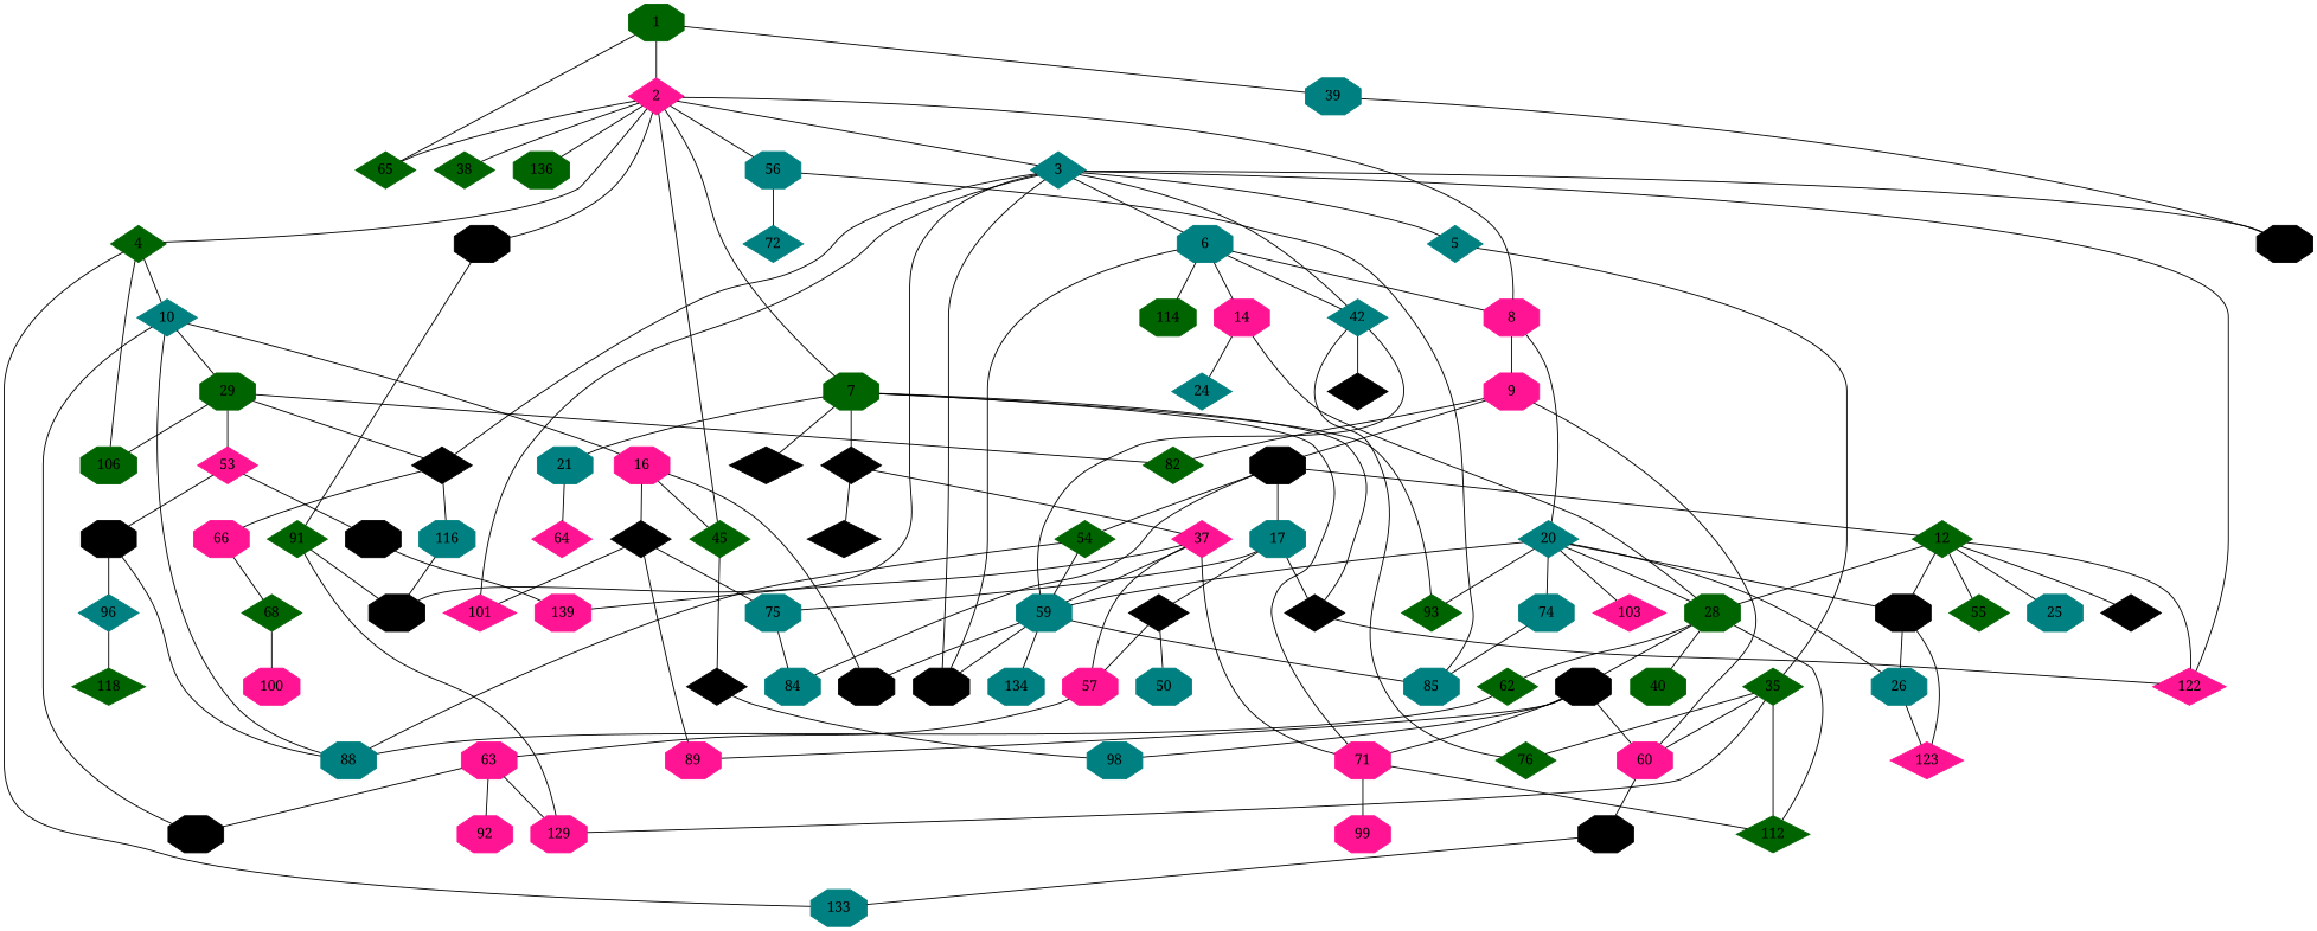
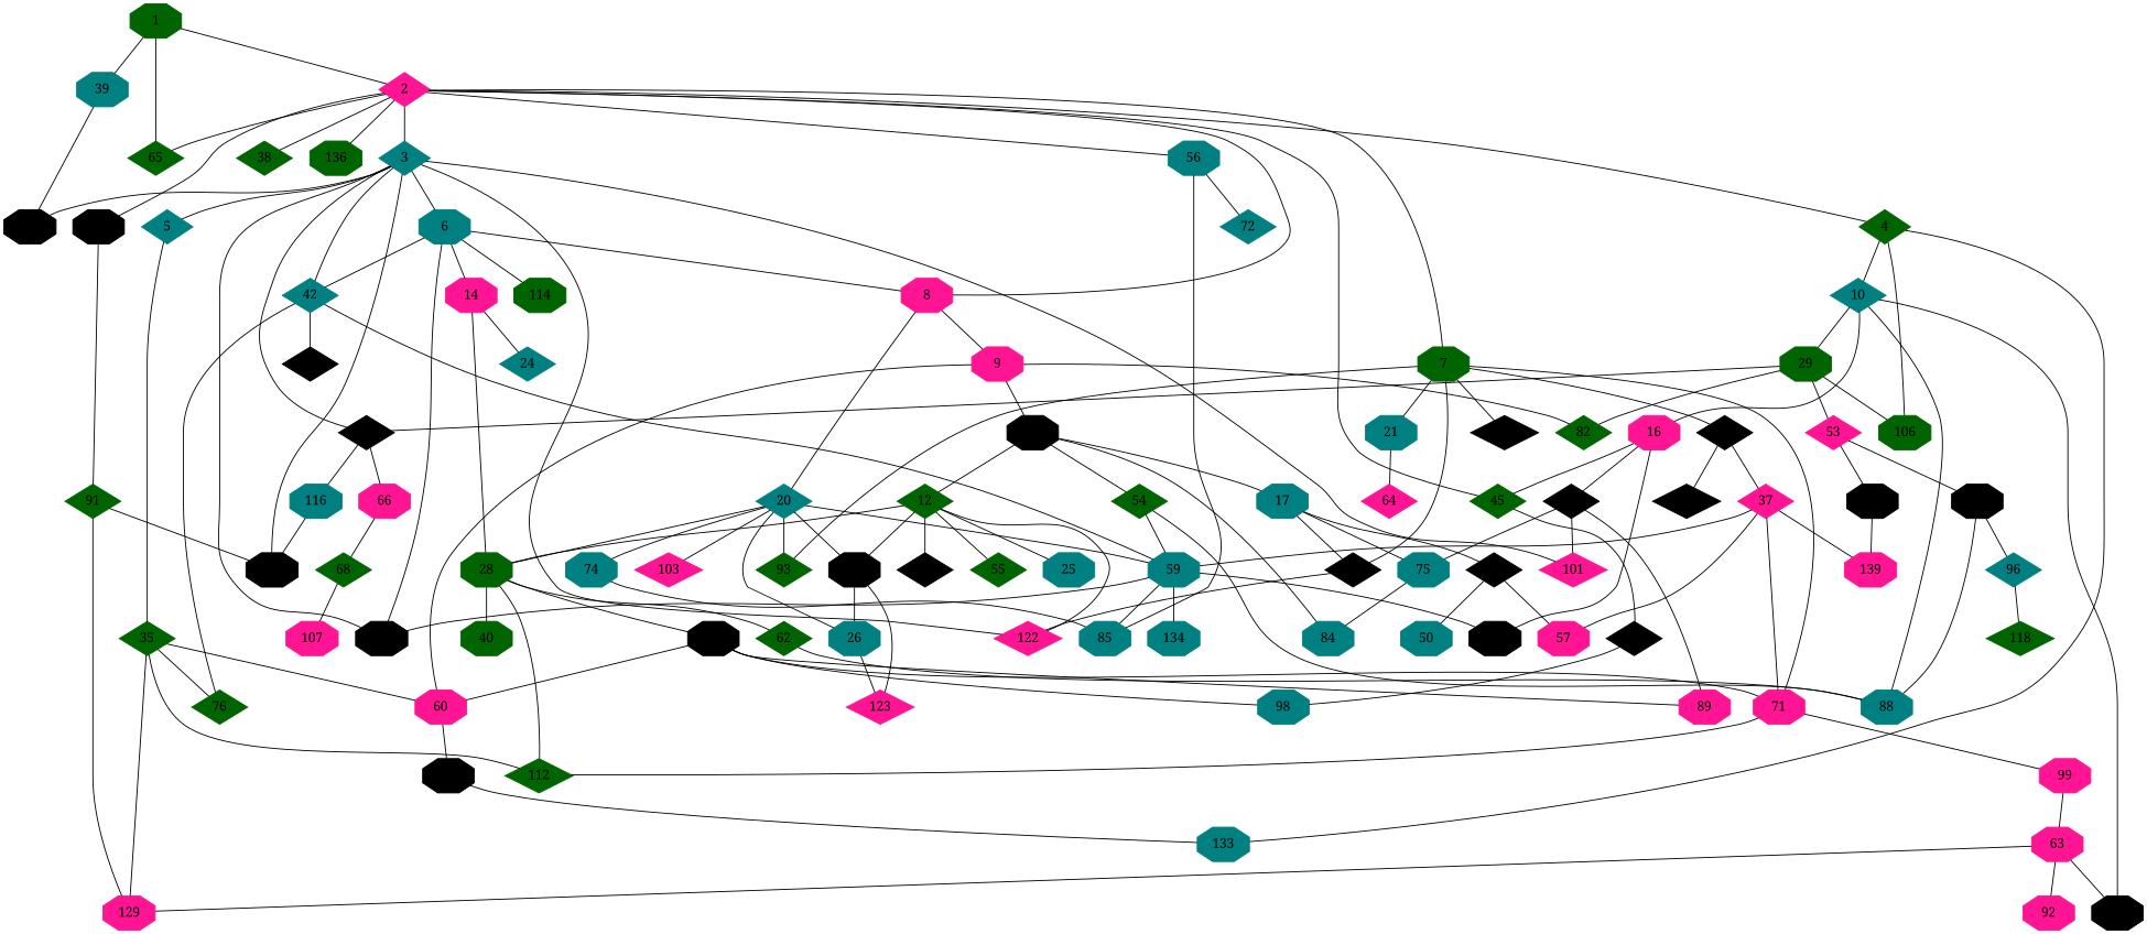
  graph {
    fontname="Noto Serif"
    node [color=teal fontname="Noto Serif" shape=octagon style=filled]
    edge [fontname="Noto Serif"]
    2 [color=deeppink shape=diamond super="+32"]
    65 [color=darkgreen shape=diamond]
    3 [shape=diamond super="+47+102+41"]
    4 [color=darkgreen shape=diamond super="+13"]
    7 [color=darkgreen super="+97"]
    8 [color=deeppink]
    38 [color=darkgreen shape=diamond]
    44 [color=black]
    45 [color=darkgreen shape=diamond]
    56
    136 [color=darkgreen]
    1 [color=darkgreen]
    39
    108 [color=black super="+109"]
    5 [shape=diamond super="+78"]
    6
    42 [shape=diamond super="+121+49"]
    58 [color=black shape=diamond]
    101 [color=deeppink shape=diamond]
    111 [color=black]
    122 [color=deeppink shape=diamond super="+135+138"]
    125 [color=black]
    10 [shape=diamond]
    106 [color=darkgreen]
    133
    18 [color=black shape=diamond]
    21
    51 [color=black shape=diamond]
    71 [color=deeppink super="+132"]
    93 [color=darkgreen shape=diamond]
    120 [color=black shape=diamond]
    9 [color=deeppink]
    20 [shape=diamond super="+48+104+22"]
    91 [color=darkgreen shape=diamond super="+137"]
    73 [color=black shape=diamond super="+86"]
    72 [shape=diamond]
    85 [super="+113"]
    35 [color=darkgreen shape=diamond super="+70"]
    14 [color=deeppink super="+19"]
    114 [color=darkgreen]
    59 [super="+61"]
    76 [color=darkgreen shape=diamond]
    83 [color=black shape=diamond]
    66 [color=deeppink]
    116
    16 [color=deeppink]
    29 [color=darkgreen super="+94+46"]
    88
    90 [color=black]
    60 [color=deeppink super="+126"]
    112 [color=darkgreen shape=diamond]
    129 [color=deeppink]
    28 [color=darkgreen super="+34"]
    24 [shape=diamond]
    37 [color=deeppink shape=diamond]
    127 [color=black shape=diamond]
    64 [color=deeppink shape=diamond]
    99 [color=deeppink]
    11 [color=black super="+128"]
    82 [color=darkgreen shape=diamond]
    23 [color=black super="+124"]
    26 [super="+110+30"]
    74
    103 [color=deeppink shape=diamond]
    12 [color=darkgreen shape=diamond super="+15"]
    17 [super="+52"]
    54 [color=darkgreen shape=diamond]
    84
    79 [color=black super="+80"]
    43 [color=black shape=diamond]
    105 [color=black]
    53 [color=deeppink shape=diamond]
    25
    33 [color=black shape=diamond]
    55 [color=darkgreen shape=diamond]
    27 [color=black shape=diamond]
    75 [super="+100"]
    123 [color=deeppink shape=diamond]
    31 [color=black super="+36"]
    40 [color=darkgreen]
    62 [color=darkgreen shape=diamond]
    89 [color=deeppink]
    50
    57 [color=deeppink]
    139 [color=deeppink]
    134
    63 [color=deeppink]
    98
    67 [color=black super="+69+87"]
    81 [color=black]
    96 [shape=diamond]
    92 [color=deeppink]
    68 [color=darkgreen shape=diamond]
-   107 [color=deeppink super="+115" label=100]
+   107 [color=deeppink super="+115"]
    118 [color=darkgreen shape=diamond]
    2 -- 65
    2 -- 3
    2 -- 4
    2 -- 7
    2 -- 8
    2 -- 38
    2 -- 44
    2 -- 45
    2 -- 56
    2 -- 136
    3 -- 108
    3 -- 5
    3 -- 6
    3 -- 42
    3 -- 58
    3 -- 101
    3 -- 111
    3 -- 122
    3 -- 125
    4 -- 10
    4 -- 106
    4 -- 133
    7 -- 18
    7 -- 21
    7 -- 51
    7 -- 71
    7 -- 93
    7 -- 120
    8 -- 9
    8 -- 20
    44 -- 91
    45 -- 73
    56 -- 72
    56 -- 85
    1 -- 2
    1 -- 65
    1 -- 39
    39 -- 108
    5 -- 35
    6 -- 8
    6 -- 42
    6 -- 111
    6 -- 14
    6 -- 114
    42 -- 59
    42 -- 76
    42 -- 83 [weight=2]
    58 -- 66
    58 -- 116
    10 -- 16
    10 -- 29
    10 -- 88
    10 -- 90
    18 -- 37
    18 -- 127
    21 -- 64
    51 -- 122
    71 -- 112
    71 -- 99
    9 -- 60
    9 -- 11
    9 -- 82
    20 -- 93
    20 -- 59 [weight=2]
    20 -- 28
    20 -- 23
    20 -- 26
    20 -- 74
    20 -- 103
    91 -- 125
    91 -- 129
    73 -- 98
    35 -- 76
    35 -- 60
    35 -- 112
    35 -- 129
    14 -- 28
    14 -- 24
    59 -- 111
    59 -- 85
    59 -- 105
    59 -- 134
    66 -- 68
    116 -- 125
    16 -- 45
    16 -- 43
    16 -- 105
    29 -- 58
    29 -- 106
    29 -- 82
    29 -- 53
    60 -- 79
    28 -- 112
    28 -- 31
    28 -- 40
    28 -- 62
    37 -- 71
    37 -- 59
    37 -- 57
    37 -- 139
    11 -- 12 [weight=2]
    11 -- 17
    11 -- 54
    11 -- 84
    23 -- 26 [weight=2]
    23 -- 123
    26 -- 123
    74 -- 85
    12 -- 122
    12 -- 28
    12 -- 23
    12 -- 25
    12 -- 33
    12 -- 55
    17 -- 51
    17 -- 27
    17 -- 75 [weight=2]
    54 -- 59
    54 -- 88
    79 -- 133
    43 -- 101
    43 -- 75
    43 -- 89
    53 -- 67
    53 -- 81
    27 -- 50
    27 -- 57
    75 -- 84
    31 -- 71
    31 -- 60
    31 -- 89
    31 -- 98
    62 -- 88
-   57 -- 63
+   99 -- 63
    63 -- 90
    63 -- 129
    63 -- 92
    67 -- 88
    67 -- 96
    81 -- 139
    96 -- 118
    68 -- 107
  }
